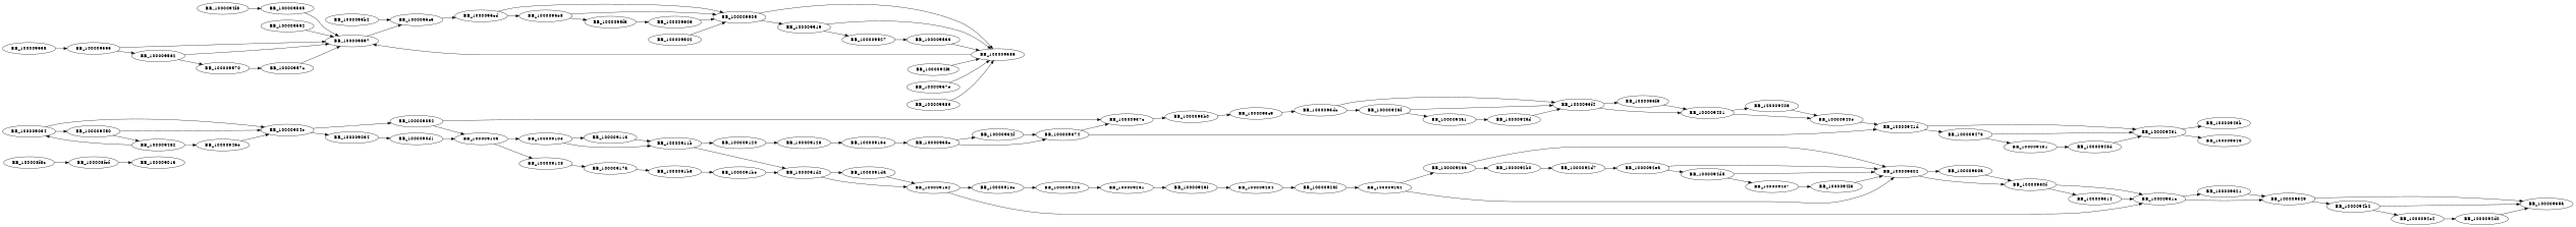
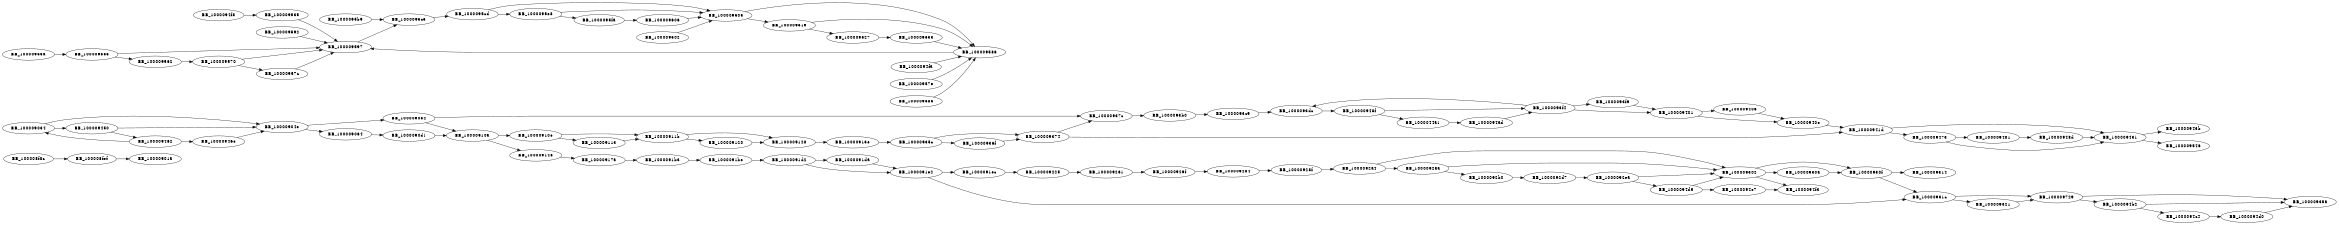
  digraph {
    rankdir=LR
    BB_100008f8c
    BB_100008fef
    BB_10000901a
    BB_100009034
    BB_10000904e
    BB_100009450
    BB_100009052
    BB_100009064
    BB_100009462
    BB_10000937c
    BB_10000910a
    BB_1000090d1
    BB_10000946e
    BB_1000093b0
    BB_1000093c9
    BB_10000910e
    BB_100009148
    BB_100009113
    BB_10000911b
    BB_10000917a
    BB_100009120
    BB_100009128
    BB_1000091b3
    BB_10000913e
    BB_10000935c
-   BB_10000936f [label=BB_10000932f]
+   BB_10000936f
    BB_100009374
    BB_10000941d
    BB_1000091be
    BB_1000091d2
    BB_1000091da
    BB_1000091e2
    BB_1000091ec
    BB_10000931c
    BB_100009225
    BB_100009321
-   BB_100009329
+   BB_100009329 [label=BB_100009729]
    BB_100009261
    BB_10000935a
    BB_1000094b2
    BB_10000926f
    BB_100009284
    BB_10000928f
    BB_1000092a4
    BB_1000092aa
    BB_100009302
    BB_1000092b0
    BB_10000930a
    BB_10000930f
    BB_1000092d7
    BB_100009314
    BB_1000092ea
    BB_1000094d5
    BB_1000094e7
    BB_1000094f3
    BB_1000094c4
    BB_1000094d0
    BB_100009431
    BB_100009473
    BB_10000943b
    BB_100009546
    BB_100009481
    BB_1000093dc
    BB_1000093f4
    BB_10000948f
    BB_1000093f9
    BB_100009401
-   BB_1000094a1
+   BB_1000094a1 [label=BB_1000044a1]
    BB_100009406
    BB_10000940e
    BB_1000094ad
    BB_10000948d
    BB_1000094f8
    BB_100009535
    BB_100009597
    BB_1000095c5
    BB_1000094fa
    BB_100009586
    BB_100009592
    BB_100009502
    BB_100009505
    BB_100009519
    BB_100009527
    BB_100009533
    BB_1000095cd
    BB_10000953a
    BB_100009555
    BB_100009562
    BB_100009570
    BB_10000957c
    BB_10000957e
    BB_100009583
-   BB_1000095b9 [label=BB_1000095b2]
+   BB_1000095b9
    BB_1000095e8
    BB_1000095fa
    BB_100009606
    BB_100008f8c -> BB_100008fef
    BB_100008fef -> BB_10000901a
    BB_100009034 -> BB_10000904e
    BB_100009034 -> BB_100009450
    BB_10000904e -> BB_100009052
    BB_10000904e -> BB_100009064
    BB_100009450 -> BB_10000904e
    BB_100009450 -> BB_100009462
    BB_100009052 -> BB_10000937c
    BB_100009052 -> BB_10000910a
    BB_100009064 -> BB_1000090d1
    BB_100009462 -> BB_100009034
    BB_100009462 -> BB_10000946e
    BB_10000937c -> BB_1000093b0
    BB_10000910a -> BB_10000910e
    BB_10000910a -> BB_100009148
    BB_1000090d1 -> BB_10000910a
    BB_10000946e -> BB_10000904e
    BB_1000093b0 -> BB_1000093c9
    BB_1000093c9 -> BB_1000093dc
    BB_10000910e -> BB_100009113
    BB_10000910e -> BB_10000911b
    BB_100009148 -> BB_10000917a
    BB_100009113 -> BB_10000911b
    BB_10000911b -> BB_100009120
-   BB_10000911b -> BB_1000091d2
+   BB_10000911b -> BB_100009128
    BB_10000917a -> BB_1000091b3
    BB_100009120 -> BB_100009128
    BB_100009128 -> BB_10000913e
    BB_1000091b3 -> BB_1000091be
    BB_10000913e -> BB_10000935c
    BB_10000935c -> BB_10000936f
    BB_10000935c -> BB_100009374
    BB_10000936f -> BB_100009374
    BB_100009374 -> BB_10000937c
    BB_100009374 -> BB_10000941d
    BB_10000941d -> BB_100009431
    BB_10000941d -> BB_100009473
    BB_1000091be -> BB_1000091d2
    BB_1000091d2 -> BB_1000091da
    BB_1000091d2 -> BB_1000091e2
    BB_1000091da -> BB_1000091e2
    BB_1000091e2 -> BB_1000091ec
    BB_1000091e2 -> BB_10000931c
    BB_1000091ec -> BB_100009225
    BB_10000931c -> BB_100009321
    BB_10000931c -> BB_100009329
    BB_100009225 -> BB_100009261
    BB_100009321 -> BB_100009329
    BB_100009329 -> BB_10000935a
    BB_100009329 -> BB_1000094b2
    BB_100009261 -> BB_10000926f
    BB_1000094b2 -> BB_10000935a
    BB_1000094b2 -> BB_1000094c4
    BB_10000926f -> BB_100009284
    BB_100009284 -> BB_10000928f
    BB_10000928f -> BB_1000092a4
    BB_1000092a4 -> BB_1000092aa
    BB_1000092a4 -> BB_100009302
    BB_1000092aa -> BB_100009302
    BB_1000092aa -> BB_1000092b0
    BB_100009302 -> BB_10000930a
    BB_100009302 -> BB_10000930f
    BB_1000092b0 -> BB_1000092d7
    BB_10000930a -> BB_10000930f
    BB_10000930f -> BB_10000931c
    BB_10000930f -> BB_100009314
    BB_1000092d7 -> BB_1000092ea
-   BB_100009314 -> BB_10000931c
    BB_1000092ea -> BB_100009302
    BB_1000092ea -> BB_1000094d5
    BB_1000094d5 -> BB_100009302
    BB_1000094d5 -> BB_1000094e7
    BB_1000094e7 -> BB_1000094f3
-   BB_1000094f3 -> BB_100009302
+   BB_100009302 -> BB_1000094f3
    BB_1000094c4 -> BB_1000094d0
    BB_1000094d0 -> BB_10000935a
    BB_100009431 -> BB_10000943b
    BB_100009431 -> BB_100009546
    BB_100009473 -> BB_100009431
    BB_100009473 -> BB_100009481
    BB_100009481 -> BB_10000948d
-   BB_1000093dc -> BB_1000093f4
+   BB_1000093f4 -> BB_1000093dc
    BB_1000093dc -> BB_10000948f
    BB_1000093f4 -> BB_1000093f9
    BB_1000093f4 -> BB_100009401
    BB_10000948f -> BB_1000093f4
    BB_10000948f -> BB_1000094a1
    BB_1000093f9 -> BB_100009401
    BB_100009401 -> BB_100009406
    BB_100009401 -> BB_10000940e
    BB_1000094a1 -> BB_1000094ad
    BB_100009406 -> BB_10000940e
    BB_10000940e -> BB_10000941d
    BB_1000094ad -> BB_1000093f4
    BB_10000948d -> BB_100009431
    BB_1000094f8 -> BB_100009535
    BB_100009535 -> BB_100009597
    BB_100009597 -> BB_1000095c5
    BB_1000095c5 -> BB_1000095cd
    BB_1000094fa -> BB_100009586
    BB_100009586 -> BB_100009597
    BB_100009592 -> BB_100009597
    BB_100009502 -> BB_100009505
    BB_100009505 -> BB_100009586
    BB_100009505 -> BB_100009519
    BB_100009519 -> BB_100009586
    BB_100009519 -> BB_100009527
    BB_100009527 -> BB_100009533
    BB_100009533 -> BB_100009586
    BB_1000095cd -> BB_100009505
    BB_1000095cd -> BB_1000095e8
    BB_10000953a -> BB_100009555
    BB_100009555 -> BB_100009597
    BB_100009555 -> BB_100009562
-   BB_100009562 -> BB_100009597
+   BB_100009570 -> BB_100009597
    BB_100009562 -> BB_100009570
    BB_100009570 -> BB_10000957c
    BB_10000957c -> BB_100009597
    BB_10000957e -> BB_100009586
    BB_100009583 -> BB_100009586
    BB_1000095b9 -> BB_1000095c5
    BB_1000095e8 -> BB_100009505
    BB_1000095e8 -> BB_1000095fa
    BB_1000095fa -> BB_100009606
    BB_100009606 -> BB_100009505
  }
